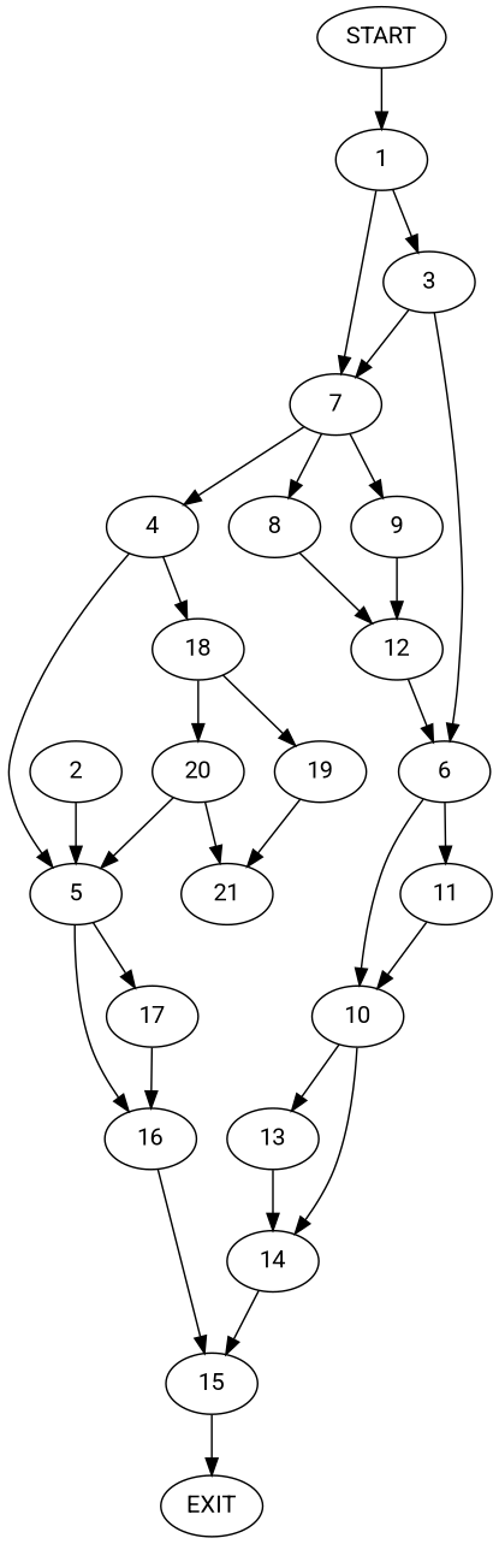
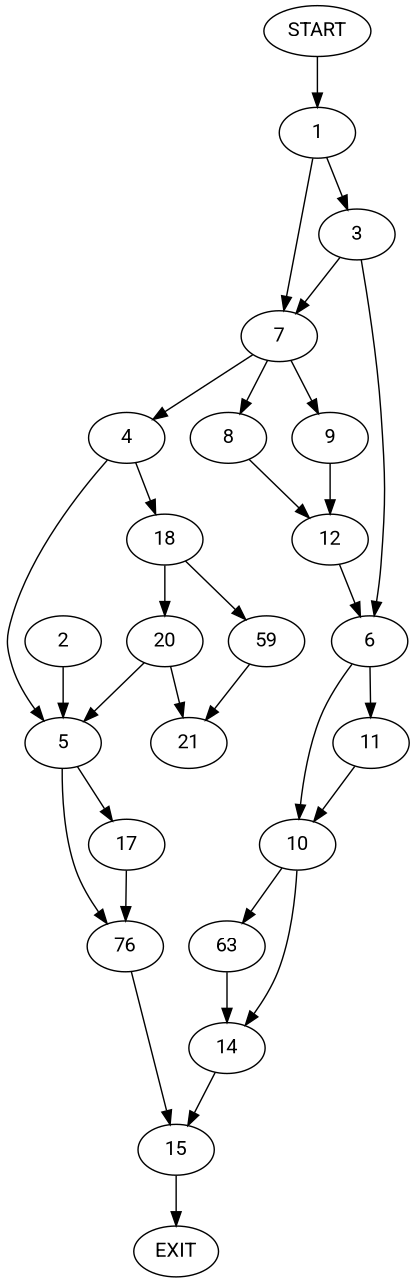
  digraph {
    fontname=Roboto
    node [fontname=Roboto]
    edge [fontname=Roboto]
    n1 [label=START]
    1
    3
    7
    n5 [label=EXIT]
    2
    5
    6
    4
    18
-   16
+   16 [label=76]
    17
    10
    11
    8
    9
-   19
+   19 [label=59]
    20
    15
-   13
+   13 [label=63]
    14
    12
    21
    n1 -> 1
    1 -> 3
    1 -> 7
    3 -> 7
    3 -> 6
    7 -> 4
    7 -> 8
    7 -> 9
    2 -> 5
    5 -> 16
    5 -> 17
    6 -> 10
    6 -> 11
    4 -> 5
    4 -> 18
    18 -> 19
    18 -> 20
    16 -> 15
    17 -> 16
    10 -> 13
    10 -> 14
    11 -> 10
    8 -> 12
    9 -> 12
    19 -> 21
    20 -> 5
    20 -> 21
    15 -> n5
    13 -> 14
    14 -> 15
    12 -> 6
  }
